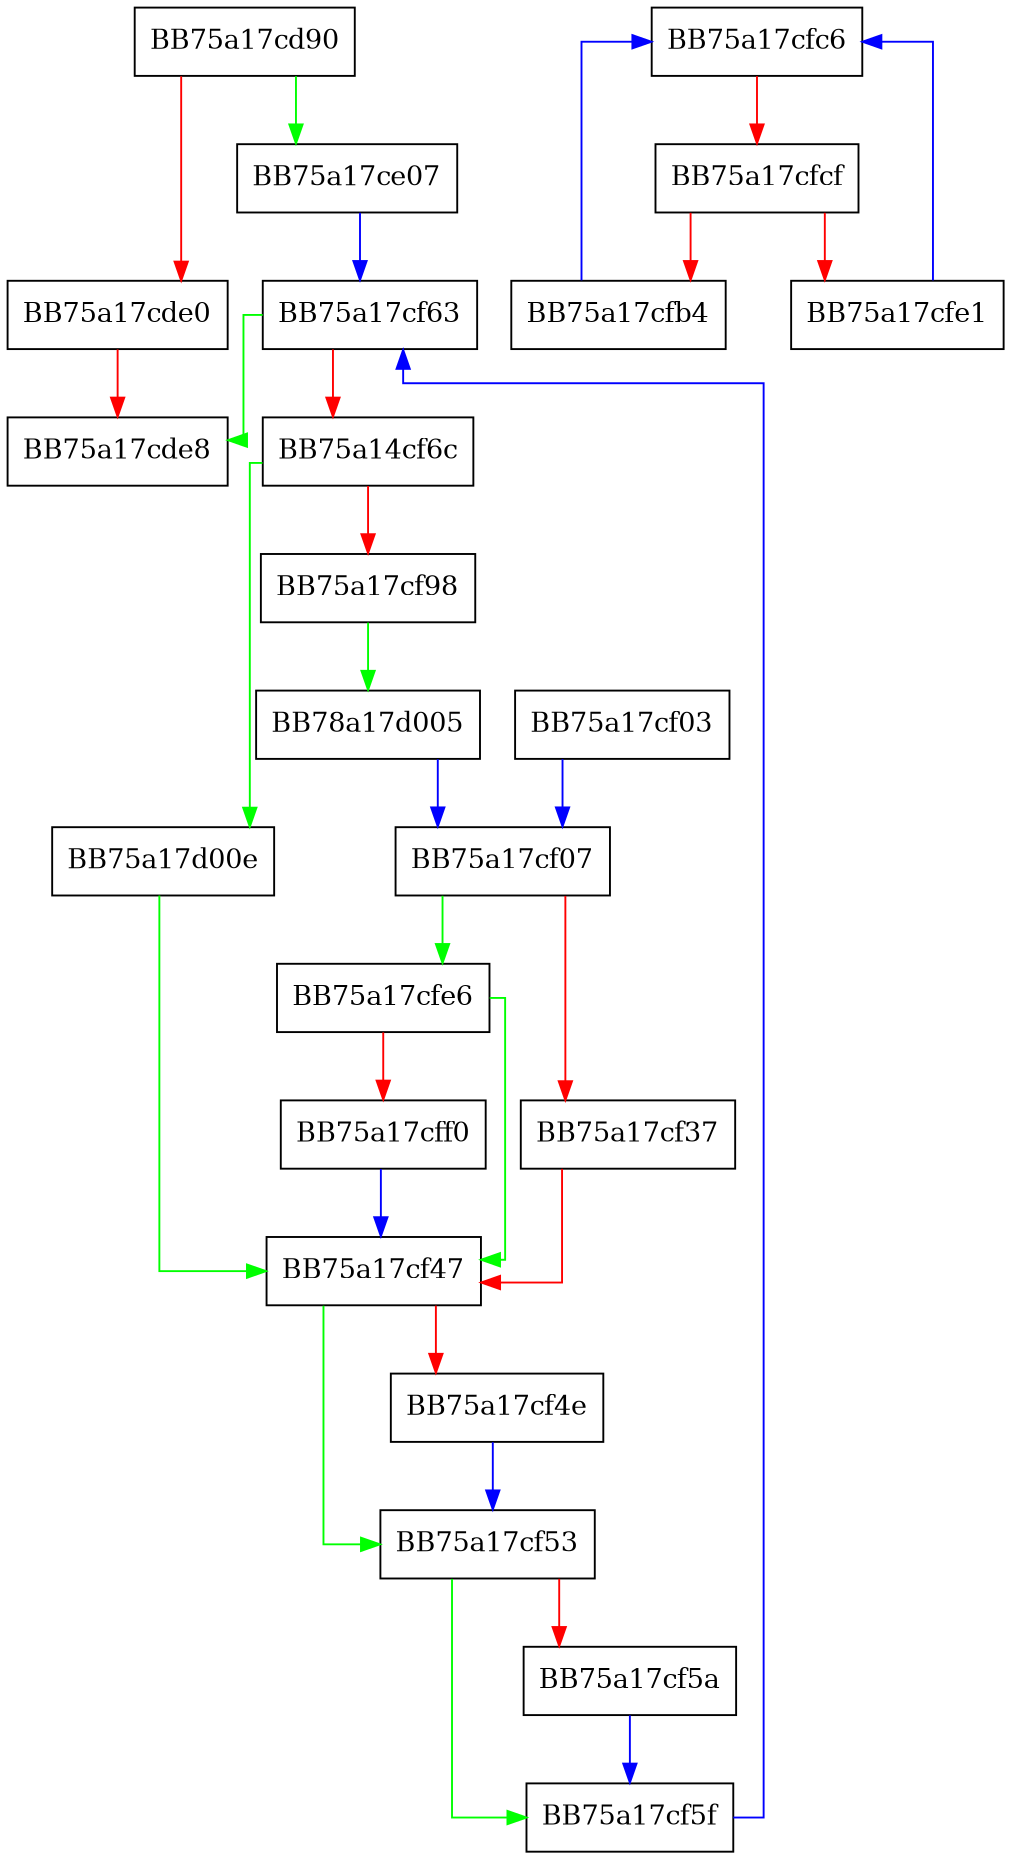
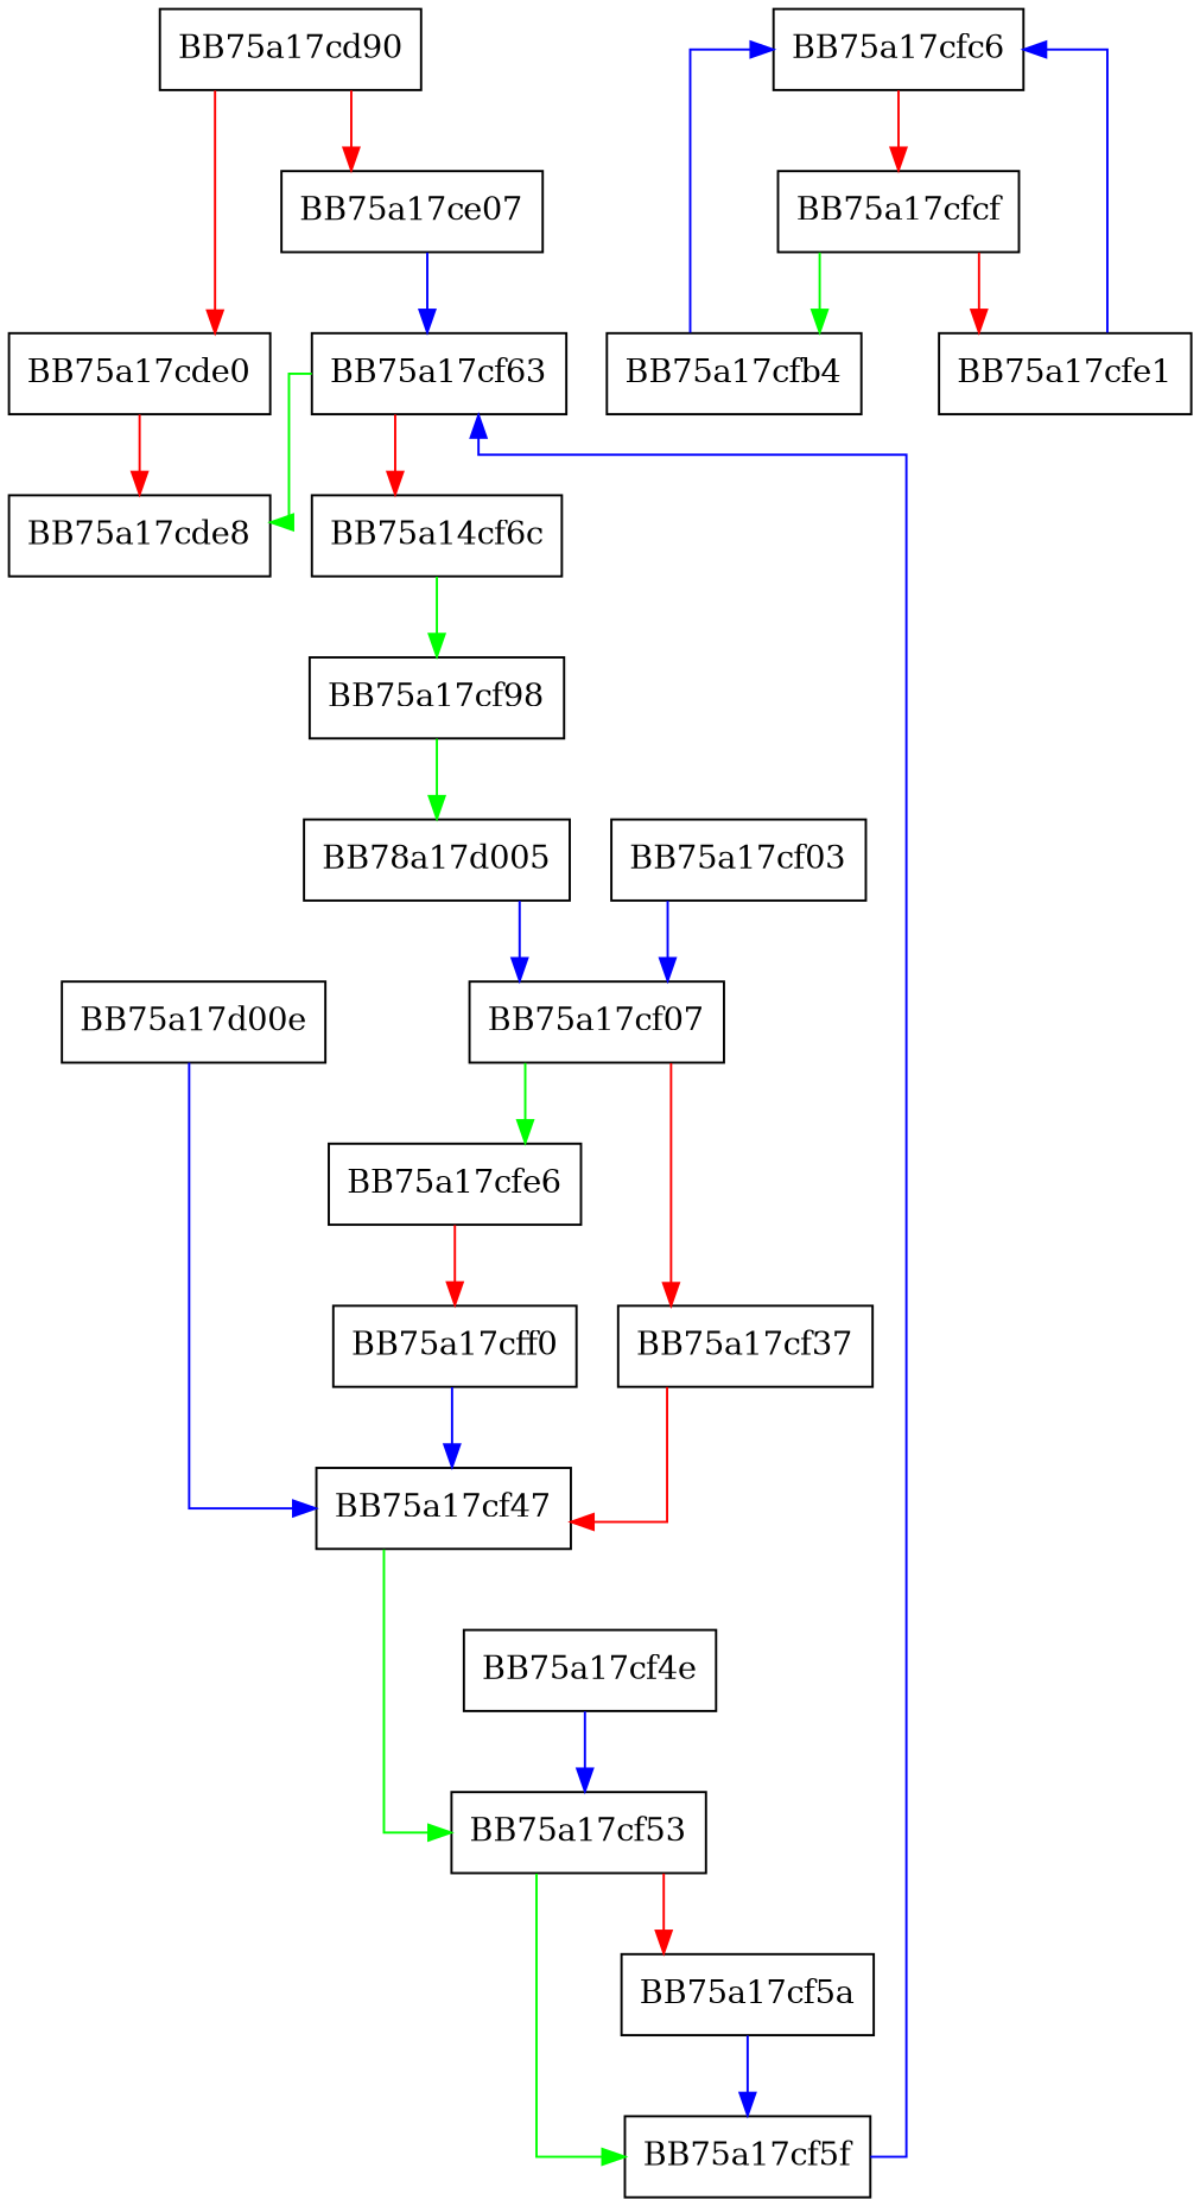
  digraph {
    splines=ortho
    node [shape=box]
    edge [color=red]
    BB75a17cd90
    BB75a17ce07
    BB75a17cde0
    BB75a17cf63
    BB75a17cde8
    n6 [label=BB75a14cf6c]
    BB75a17d00e
    BB75a17cf98
    BB75a17cf03
    BB75a17cf07
    BB75a17cfe6
    BB75a17cf37
    BB75a17cf47
    BB75a17cff0
    BB75a17cf53
    BB75a17cf4e
    BB75a17cf5f
    BB75a17cf5a
    n19 [label=BB78a17d005]
    BB75a17cfc6
    BB75a17cfcf
    BB75a17cfb4
    BB75a17cfe1
-   BB75a17cd90 -> BB75a17ce07 [color=green]
+   BB75a17cd90 -> BB75a17ce07
    BB75a17cd90 -> BB75a17cde0
    BB75a17ce07 -> BB75a17cf63 [color=blue]
    BB75a17cde0 -> BB75a17cde8
    BB75a17cf63 -> BB75a17cde8 [color=green]
    BB75a17cf63 -> n6
-   n6 -> BB75a17d00e [color=green]
-   n6 -> BB75a17cf98
-   BB75a17d00e -> BB75a17cf47 [color=green]
+   n6 -> BB75a17cf98 [color=green]
+   BB75a17d00e -> BB75a17cf47 [color=blue]
    BB75a17cf98 -> n19 [color=green]
    BB75a17cf03 -> BB75a17cf07 [color=blue]
    BB75a17cf07 -> BB75a17cfe6 [color=green]
    BB75a17cf07 -> BB75a17cf37
-   BB75a17cfe6 -> BB75a17cf47 [color=green]
    BB75a17cfe6 -> BB75a17cff0
    BB75a17cf37 -> BB75a17cf47
    BB75a17cf47 -> BB75a17cf53 [color=green]
-   BB75a17cf47 -> BB75a17cf4e
    BB75a17cff0 -> BB75a17cf47 [color=blue]
    BB75a17cf53 -> BB75a17cf5f [color=green]
    BB75a17cf53 -> BB75a17cf5a
    BB75a17cf4e -> BB75a17cf53 [color=blue]
    BB75a17cf5f -> BB75a17cf63 [color=blue]
    BB75a17cf5a -> BB75a17cf5f [color=blue]
    n19 -> BB75a17cf07 [color=blue]
    BB75a17cfc6 -> BB75a17cfcf
-   BB75a17cfcf -> BB75a17cfb4
+   BB75a17cfcf -> BB75a17cfb4 [color=green]
    BB75a17cfcf -> BB75a17cfe1
    BB75a17cfb4 -> BB75a17cfc6 [color=blue]
    BB75a17cfe1 -> BB75a17cfc6 [color=blue]
  }
